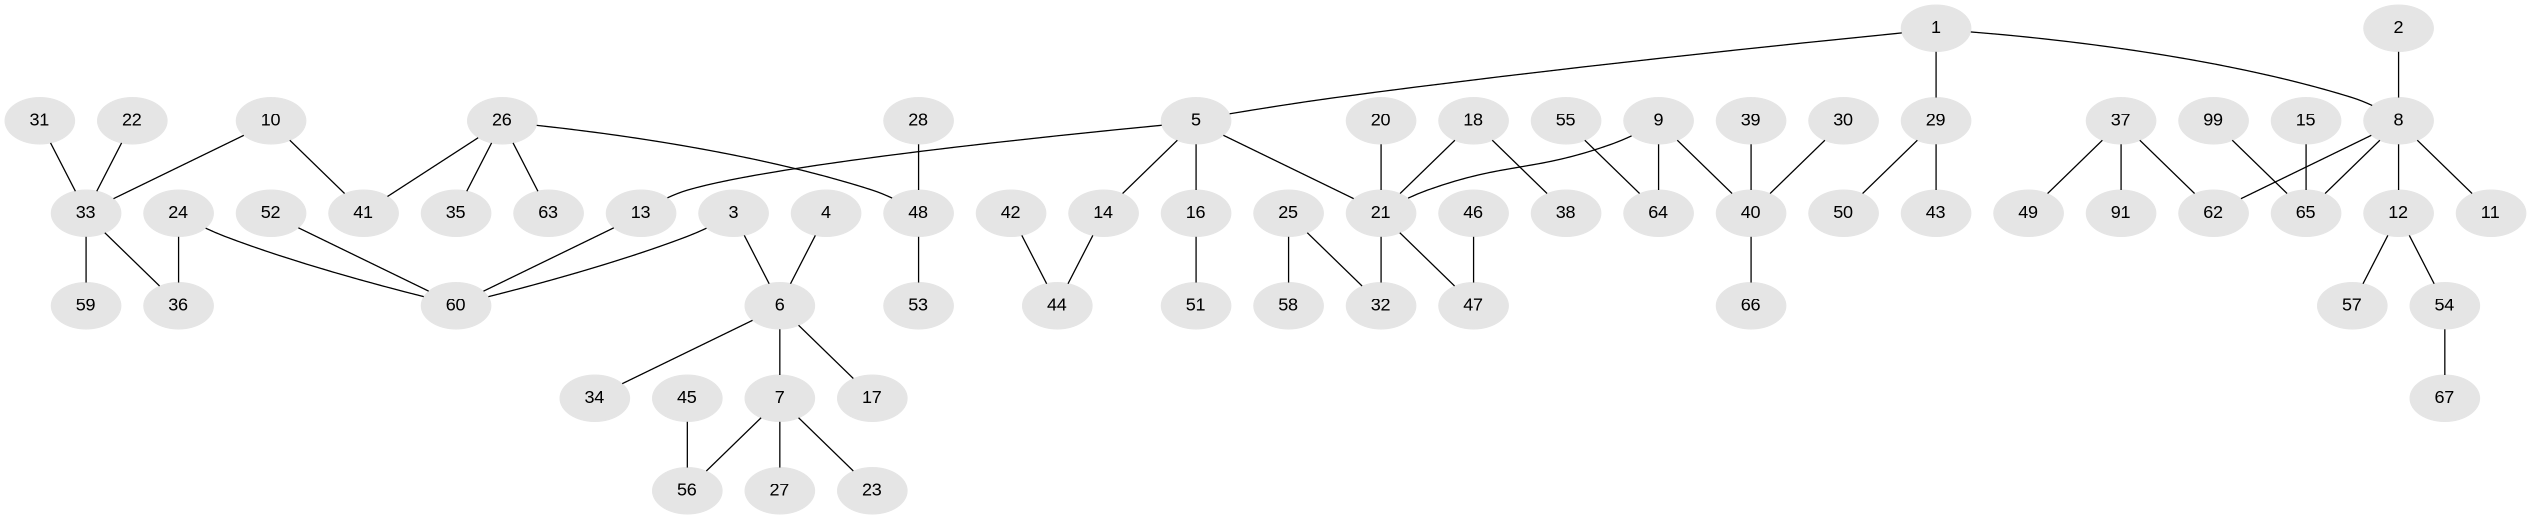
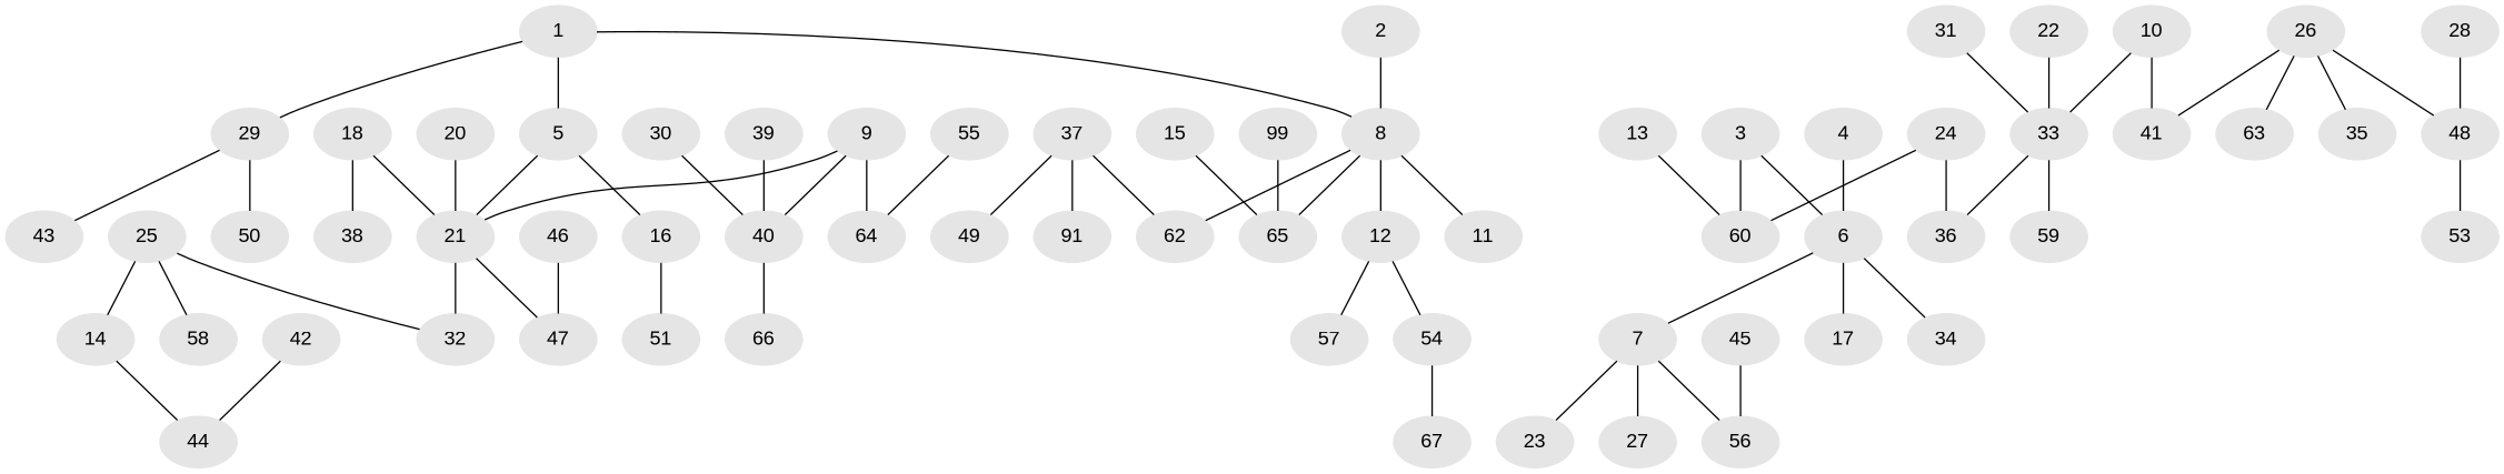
  graph {
    fontname="Liberation Sans"
    node [color=gray90 fontname="Liberation Sans" style=filled]
    edge [fontname="Liberation Sans" weight=1.0]
    1
    5
    8
    29
    13
    14
    16
    21
    11
    12
    62
    65
    43
    50
    2
    3
    6
    60
    7
    17
    34
    4
    44
    51
    32
    47
    23
    27
    56
    54
    57
    9
    40
    64
    66
    10
    33
    41
    36
    59
    67
    15
    18
    38
    n45 [label=99]
    20
    22
    24
    25
    58
    26
    35
    48
    63
    53
    28
    30
    31
    37
    49
    n61 [label=91]
    39
    42
    45
    46
-   52
    55
    1 -- 5
    1 -- 8
    1 -- 29
-   5 -- 13
-   5 -- 14
+   25 -- 14
    5 -- 16
    5 -- 21
    8 -- 11
    8 -- 12
    8 -- 62
    8 -- 65
    29 -- 43
    29 -- 50
    13 -- 60
    14 -- 44
    16 -- 51
    21 -- 32
    21 -- 47
    12 -- 54
    12 -- 57
    2 -- 8
    3 -- 6
    3 -- 60
    6 -- 7
    6 -- 17
    6 -- 34
    7 -- 23
    7 -- 27
    7 -- 56
    4 -- 6
    54 -- 67
    9 -- 21
    9 -- 40
    9 -- 64
    40 -- 66
    10 -- 33
    10 -- 41
    33 -- 36
    33 -- 59
    15 -- 65
    18 -- 21
    18 -- 38
    n45 -- 65
    20 -- 21
    22 -- 33
    24 -- 60
    24 -- 36
    25 -- 32
    25 -- 58
    26 -- 41
    26 -- 35
    26 -- 48
    26 -- 63
    48 -- 53
    28 -- 48
    30 -- 40
    31 -- 33
    37 -- 62
    37 -- 49
    37 -- n61
    39 -- 40
    42 -- 44
    45 -- 56
    46 -- 47
-   52 -- 60
    55 -- 64
  }
